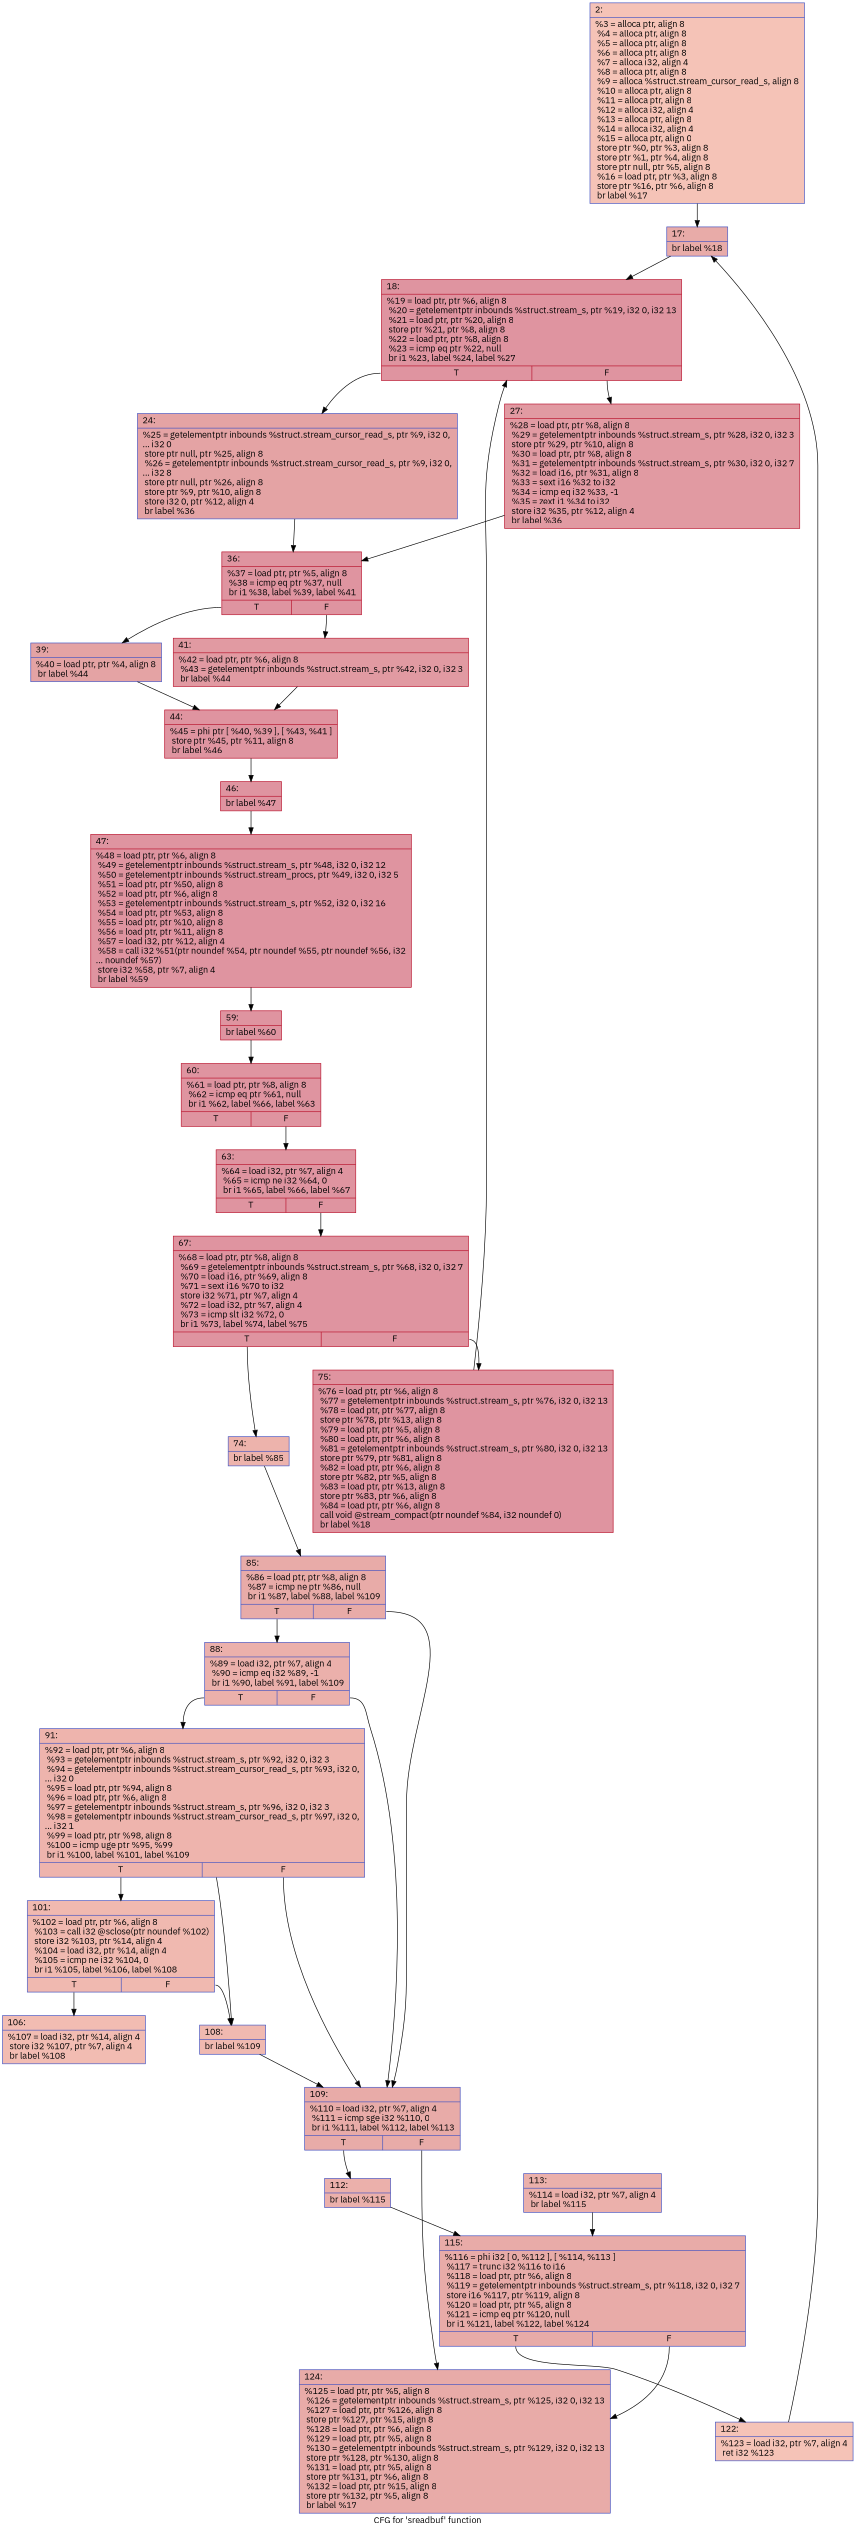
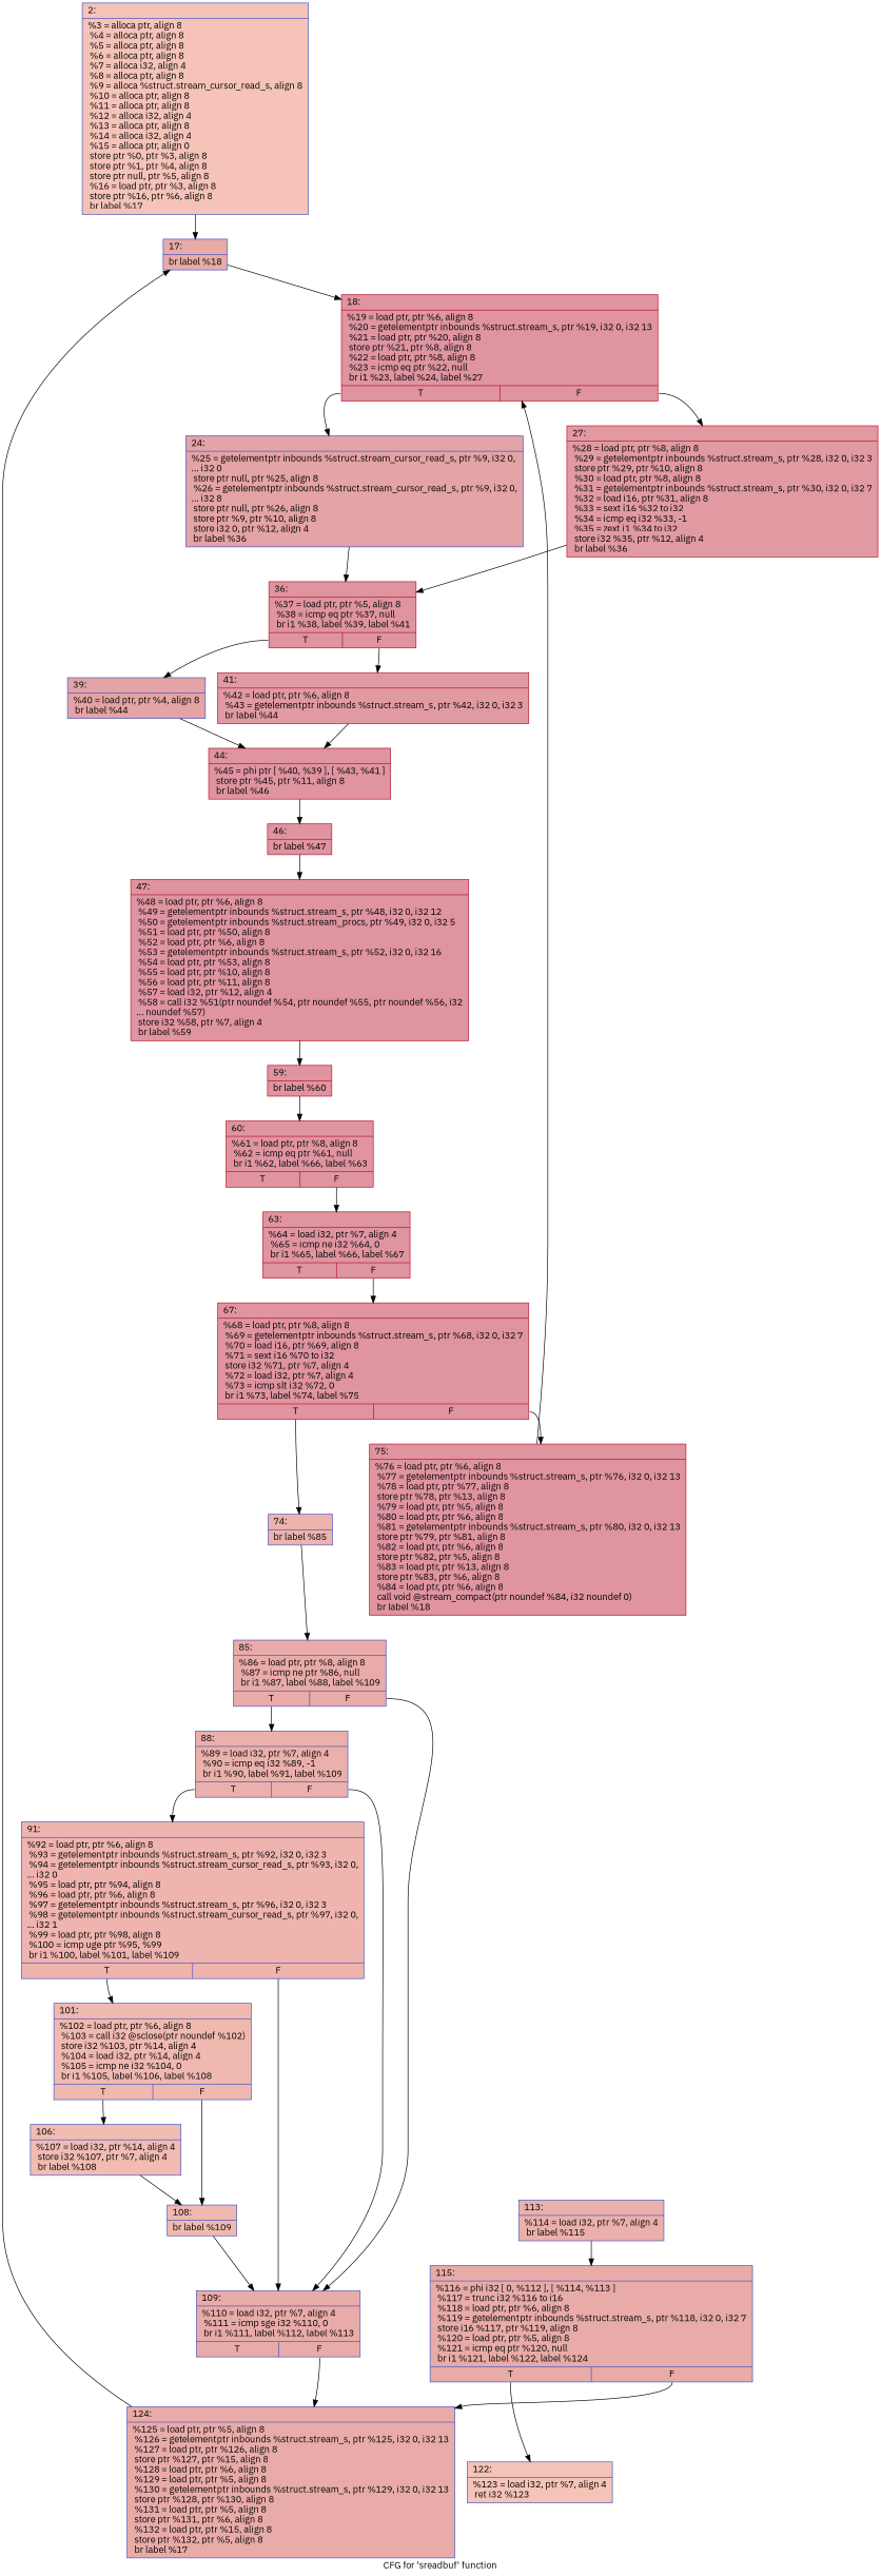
  digraph {
    fontname="IBM Plex Sans"
    label="CFG for 'sreadbuf' function"
    node [color="#3d50c3ff" fillcolor="#b70d2870" fontname="IBM Plex Sans" shape=record style=filled]
    edge [fontname="IBM Plex Sans"]
    n1 [fillcolor="#e8765c70" label="{2:\l|  %3 = alloca ptr, align 8\l  %4 = alloca ptr, align 8\l  %5 = alloca ptr, align 8\l  %6 = alloca ptr, align 8\l  %7 = alloca i32, align 4\l  %8 = alloca ptr, align 8\l  %9 = alloca %struct.stream_cursor_read_s, align 8\l  %10 = alloca ptr, align 8\l  %11 = alloca ptr, align 8\l  %12 = alloca i32, align 4\l  %13 = alloca ptr, align 8\l  %14 = alloca i32, align 4\l  %15 = alloca ptr, align 0\l  store ptr %0, ptr %3, align 8\l  store ptr %1, ptr %4, align 8\l  store ptr null, ptr %5, align 8\l  %16 = load ptr, ptr %3, align 8\l  store ptr %16, ptr %6, align 8\l  br label %17\l}"]
    n2 [fillcolor="#cc403a70" label="{17:\l|  br label %18\l}"]
    n3 [color="#b70d28ff" label="{18:\l|  %19 = load ptr, ptr %6, align 8\l  %20 = getelementptr inbounds %struct.stream_s, ptr %19, i32 0, i32 13\l  %21 = load ptr, ptr %20, align 8\l  store ptr %21, ptr %8, align 8\l  %22 = load ptr, ptr %8, align 8\l  %23 = icmp eq ptr %22, null\l  br i1 %23, label %24, label %27\l|{<s0>T|<s1>F}}"]
    n4 [fillcolor="#c32e3170" label="{24:\l|  %25 = getelementptr inbounds %struct.stream_cursor_read_s, ptr %9, i32 0,\l... i32 0\l  store ptr null, ptr %25, align 8\l  %26 = getelementptr inbounds %struct.stream_cursor_read_s, ptr %9, i32 0,\l... i32 8\l  store ptr null, ptr %26, align 8\l  store ptr %9, ptr %10, align 8\l  store i32 0, ptr %12, align 4\l  br label %36\l}"]
    n5 [color="#b70d28ff" fillcolor="#bb1b2c70" label="{27:\l|  %28 = load ptr, ptr %8, align 8\l  %29 = getelementptr inbounds %struct.stream_s, ptr %28, i32 0, i32 3\l  store ptr %29, ptr %10, align 8\l  %30 = load ptr, ptr %8, align 8\l  %31 = getelementptr inbounds %struct.stream_s, ptr %30, i32 0, i32 7\l  %32 = load i16, ptr %31, align 8\l  %33 = sext i16 %32 to i32\l  %34 = icmp eq i32 %33, -1\l  %35 = zext i1 %34 to i32\l  store i32 %35, ptr %12, align 4\l  br label %36\l}"]
    n6 [color="#b70d28ff" label="{36:\l|  %37 = load ptr, ptr %5, align 8\l  %38 = icmp eq ptr %37, null\l  br i1 %38, label %39, label %41\l|{<s0>T|<s1>F}}"]
    n7 [fillcolor="#c32e3170" label="{39:\l|  %40 = load ptr, ptr %4, align 8\l  br label %44\l}"]
    n8 [color="#b70d28ff" fillcolor="#bb1b2c70" label="{41:\l|  %42 = load ptr, ptr %6, align 8\l  %43 = getelementptr inbounds %struct.stream_s, ptr %42, i32 0, i32 3\l  br label %44\l}"]
    n9 [color="#b70d28ff" label="{44:\l|  %45 = phi ptr [ %40, %39 ], [ %43, %41 ]\l  store ptr %45, ptr %11, align 8\l  br label %46\l}"]
    n10 [color="#b70d28ff" label="{46:\l|  br label %47\l}"]
    n11 [color="#b70d28ff" label="{47:\l|  %48 = load ptr, ptr %6, align 8\l  %49 = getelementptr inbounds %struct.stream_s, ptr %48, i32 0, i32 12\l  %50 = getelementptr inbounds %struct.stream_procs, ptr %49, i32 0, i32 5\l  %51 = load ptr, ptr %50, align 8\l  %52 = load ptr, ptr %6, align 8\l  %53 = getelementptr inbounds %struct.stream_s, ptr %52, i32 0, i32 16\l  %54 = load ptr, ptr %53, align 8\l  %55 = load ptr, ptr %10, align 8\l  %56 = load ptr, ptr %11, align 8\l  %57 = load i32, ptr %12, align 4\l  %58 = call i32 %51(ptr noundef %54, ptr noundef %55, ptr noundef %56, i32\l... noundef %57)\l  store i32 %58, ptr %7, align 4\l  br label %59\l}"]
    n12 [color="#b70d28ff" label="{59:\l|  br label %60\l}"]
    n13 [color="#b70d28ff" label="{60:\l|  %61 = load ptr, ptr %8, align 8\l  %62 = icmp eq ptr %61, null\l  br i1 %62, label %66, label %63\l|{<s0>T|<s1>F}}"]
    n14 [color="#b70d28ff" label="{63:\l|  %64 = load i32, ptr %7, align 4\l  %65 = icmp ne i32 %64, 0\l  br i1 %65, label %66, label %67\l|{<s0>T|<s1>F}}"]
    n15 [color="#b70d28ff" label="{67:\l|  %68 = load ptr, ptr %8, align 8\l  %69 = getelementptr inbounds %struct.stream_s, ptr %68, i32 0, i32 7\l  %70 = load i16, ptr %69, align 8\l  %71 = sext i16 %70 to i32\l  store i32 %71, ptr %7, align 4\l  %72 = load i32, ptr %7, align 4\l  %73 = icmp slt i32 %72, 0\l  br i1 %73, label %74, label %75\l|{<s0>T|<s1>F}}"]
    n16 [fillcolor="#cc403a70" label="{85:\l|  %86 = load ptr, ptr %8, align 8\l  %87 = icmp ne ptr %86, null\l  br i1 %87, label %88, label %109\l|{<s0>T|<s1>F}}"]
    n17 [fillcolor="#d24b4070" label="{88:\l|  %89 = load i32, ptr %7, align 4\l  %90 = icmp eq i32 %89, -1\l  br i1 %90, label %91, label %109\l|{<s0>T|<s1>F}}"]
    n18 [fillcolor="#cc403a70" label="{109:\l|  %110 = load i32, ptr %7, align 4\l  %111 = icmp sge i32 %110, 0\l  br i1 %111, label %112, label %113\l|{<s0>T|<s1>F}}"]
    n19 [fillcolor="#d6524470" label="{74:\l|  br label %85\l}"]
    n20 [color="#b70d28ff" label="{75:\l|  %76 = load ptr, ptr %6, align 8\l  %77 = getelementptr inbounds %struct.stream_s, ptr %76, i32 0, i32 13\l  %78 = load ptr, ptr %77, align 8\l  store ptr %78, ptr %13, align 8\l  %79 = load ptr, ptr %5, align 8\l  %80 = load ptr, ptr %6, align 8\l  %81 = getelementptr inbounds %struct.stream_s, ptr %80, i32 0, i32 13\l  store ptr %79, ptr %81, align 8\l  %82 = load ptr, ptr %6, align 8\l  store ptr %82, ptr %5, align 8\l  %83 = load ptr, ptr %13, align 8\l  store ptr %83, ptr %6, align 8\l  %84 = load ptr, ptr %6, align 8\l  call void @stream_compact(ptr noundef %84, i32 noundef 0)\l  br label %18\l}"]
    n21 [fillcolor="#d8564670" label="{91:\l|  %92 = load ptr, ptr %6, align 8\l  %93 = getelementptr inbounds %struct.stream_s, ptr %92, i32 0, i32 3\l  %94 = getelementptr inbounds %struct.stream_cursor_read_s, ptr %93, i32 0,\l... i32 0\l  %95 = load ptr, ptr %94, align 8\l  %96 = load ptr, ptr %6, align 8\l  %97 = getelementptr inbounds %struct.stream_s, ptr %96, i32 0, i32 3\l  %98 = getelementptr inbounds %struct.stream_cursor_read_s, ptr %97, i32 0,\l... i32 1\l  %99 = load ptr, ptr %98, align 8\l  %100 = icmp uge ptr %95, %99\l  br i1 %100, label %101, label %109\l|{<s0>T|<s1>F}}"]
-   n22 [fillcolor="#d24b4070" label="{112:\l|  br label %115\l}"]
    n23 [fillcolor="#cc403a70" label="{124:\l|  %125 = load ptr, ptr %5, align 8\l  %126 = getelementptr inbounds %struct.stream_s, ptr %125, i32 0, i32 13\l  %127 = load ptr, ptr %126, align 8\l  store ptr %127, ptr %15, align 8\l  %128 = load ptr, ptr %6, align 8\l  %129 = load ptr, ptr %5, align 8\l  %130 = getelementptr inbounds %struct.stream_s, ptr %129, i32 0, i32 13\l  store ptr %128, ptr %130, align 8\l  %131 = load ptr, ptr %5, align 8\l  store ptr %131, ptr %6, align 8\l  %132 = load ptr, ptr %15, align 8\l  store ptr %132, ptr %5, align 8\l  br label %17\l}"]
    n24 [fillcolor="#de614d70" label="{101:\l|  %102 = load ptr, ptr %6, align 8\l  %103 = call i32 @sclose(ptr noundef %102)\l  store i32 %103, ptr %14, align 4\l  %104 = load i32, ptr %14, align 4\l  %105 = icmp ne i32 %104, 0\l  br i1 %105, label %106, label %108\l|{<s0>T|<s1>F}}"]
    n25 [fillcolor="#cc403a70" label="{115:\l|  %116 = phi i32 [ 0, %112 ], [ %114, %113 ]\l  %117 = trunc i32 %116 to i16\l  %118 = load ptr, ptr %6, align 8\l  %119 = getelementptr inbounds %struct.stream_s, ptr %118, i32 0, i32 7\l  store i16 %117, ptr %119, align 8\l  %120 = load ptr, ptr %5, align 8\l  %121 = icmp eq ptr %120, null\l  br i1 %121, label %122, label %124\l|{<s0>T|<s1>F}}"]
    n26 [fillcolor="#d24b4070" label="{113:\l|  %114 = load i32, ptr %7, align 4\l  br label %115\l}"]
    n27 [fillcolor="#e1675170" label="{106:\l|  %107 = load i32, ptr %14, align 4\l  store i32 %107, ptr %7, align 4\l  br label %108\l}"]
    n28 [fillcolor="#de614d70" label="{108:\l|  br label %109\l}"]
    n29 [fillcolor="#e8765c70" label="{122:\l|  %123 = load i32, ptr %7, align 4\l  ret i32 %123\l}"]
    n1 -> n2
    n2 -> n3
    n3 -> n4 [tailport=s0]
    n3 -> n5 [tailport=s1]
    n4 -> n6
    n5 -> n6
    n6 -> n7 [tailport=s0]
    n6 -> n8 [tailport=s1]
    n7 -> n9
    n8 -> n9
    n9 -> n10
    n10 -> n11
    n11 -> n12
    n12 -> n13
    n13 -> n14 [tailport=s1]
    n14 -> n15 [tailport=s1]
    n15 -> n19 [tailport=s0]
    n15 -> n20 [tailport=s1]
    n16 -> n17 [tailport=s0]
    n16 -> n18 [tailport=s1]
    n17 -> n18 [tailport=s1]
    n17 -> n21 [tailport=s0]
-   n18 -> n22 [tailport=s0]
    n18 -> n23 [tailport=s1]
    n19 -> n16
    n20 -> n3
    n21 -> n18 [tailport=s1]
    n21 -> n24 [tailport=s0]
-   n22 -> n25
-   n29 -> n2
+   n23 -> n2
    n24 -> n27 [tailport=s0]
    n24 -> n28 [tailport=s1]
    n25 -> n23 [tailport=s1]
    n25 -> n29 [tailport=s0]
    n26 -> n25
-   n21 -> n28
+   n27 -> n28
    n28 -> n18
  }
